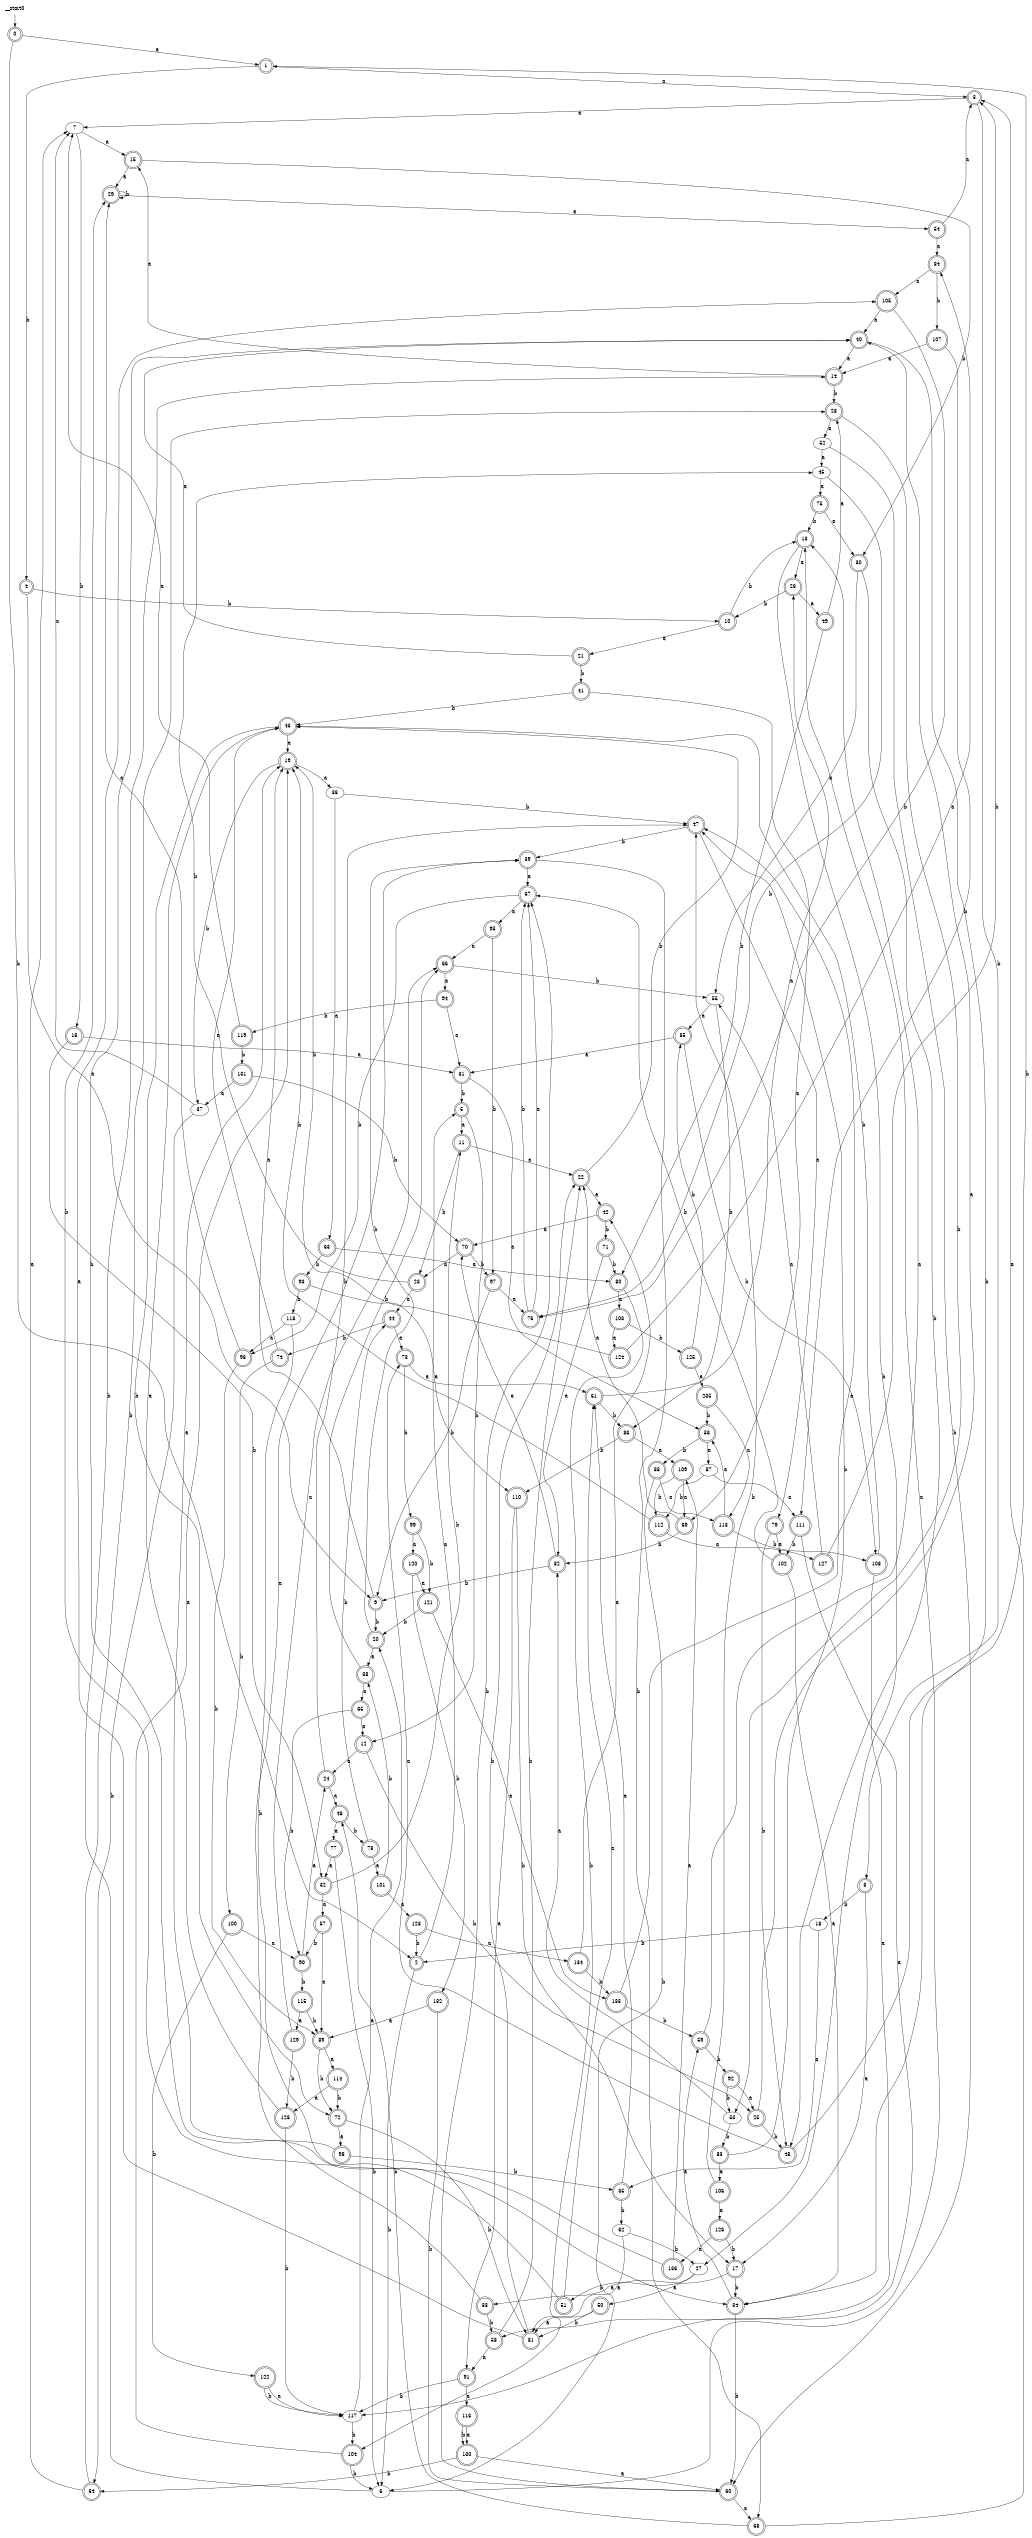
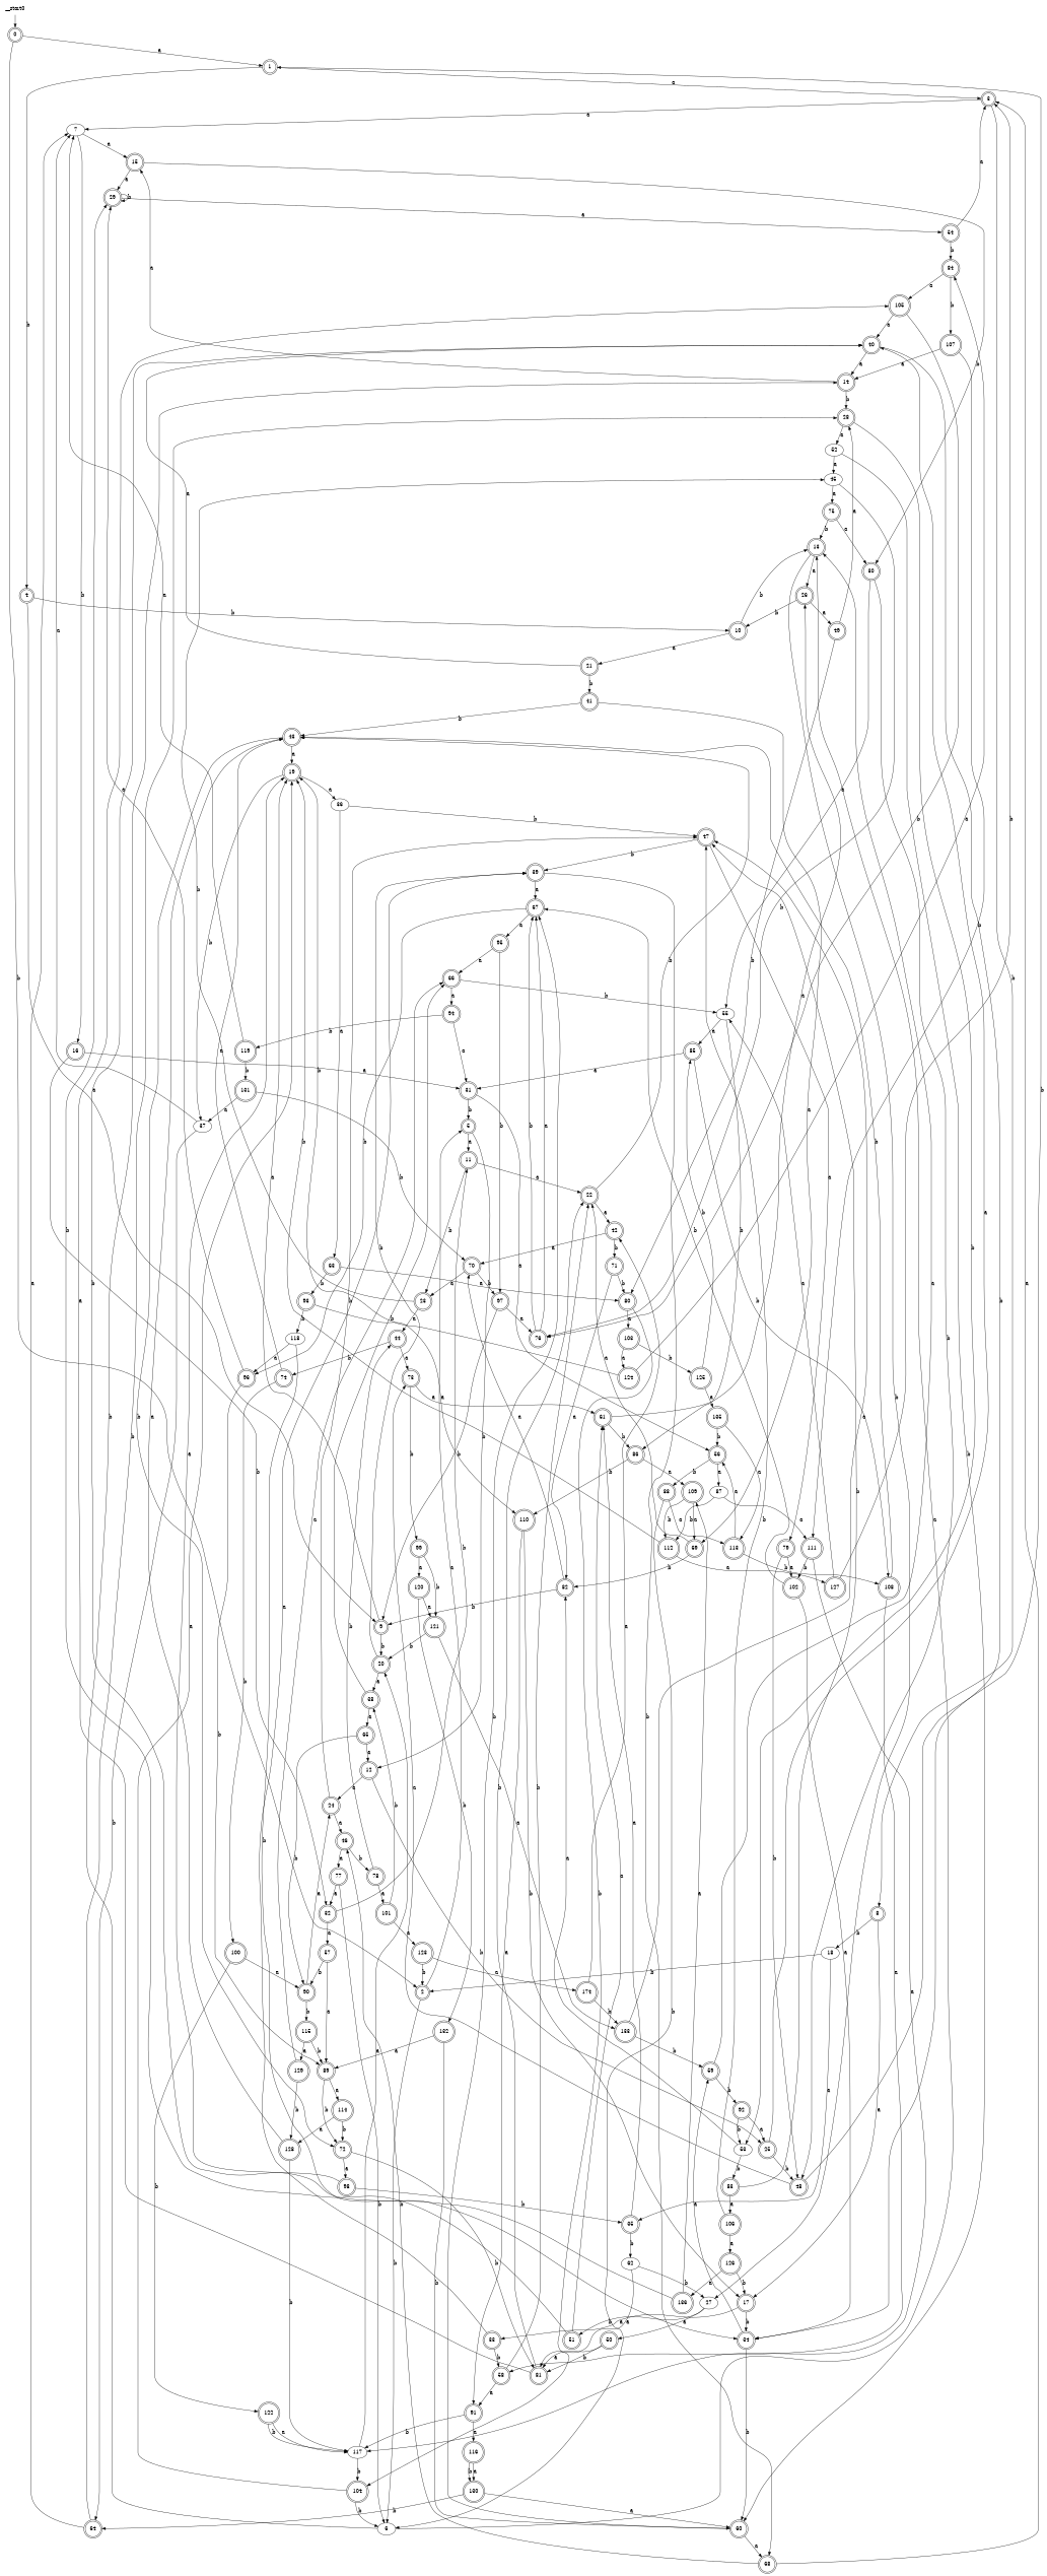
  digraph {
    node [shape=doublecircle]
    __start0 [shape=none]
    0
    1
    2
    3
    4
    5
    6 [shape=""]
    7 [shape=""]
    8
    9
    10
    11
    12
    13
    14
    15
    16
    17
    18 [shape=""]
    19
    20
    21
    22
    23
    24
    25
    26
    27 [shape=""]
    28
    29
    30
    31
    32
    33
    34
    35
    36 [shape=""]
    37 [shape=""]
    38
    39
    40
    41
    42
    43
    44
    45 [shape=""]
    46
    47
    48
    49
    50
    51
    52 [shape=""]
    53 [shape=""]
    54
    55 [shape=""]
    56
    57
    58
    59
    60
    61
    62 [shape=""]
    63
    64
    65
    66
    67
    68
    69
    70
    71
    72
    73
    74
    75
    76
    77
    78
    79
    80
    81
    82
    83
    84
    85
    86
    87 [shape=ellipse]
    88
    89
    90
    91
    92
    93
    94
    95
    96
    97
    98
    99
    100
    101
    102
    103
    104
    105
    106
    107
    108
    109
    110
    111
    112
    113
    114
    115
    116
    117 [shape=ellipse]
    118 [shape=""]
    119
    120
    121
    122
    123
    124
    125
    126
    127
    128
    129
    130
    131
    132
    133
-   134
-   135 [label=235]
+   134 [label=174]
+   135
    136
    __start0 -> 0
    0 -> 1 [label=a]
    0 -> 2 [label=b]
    1 -> 3 [label=a]
    1 -> 4 [label=b]
    2 -> 5 [label=a]
    2 -> 6 [label=b]
    3 -> 7 [label=a]
    3 -> 8 [label=b]
    4 -> 9 [label=a]
    4 -> 10 [label=b]
    5 -> 11 [label=a]
    5 -> 12 [label=b]
    6 -> 13 [label=a]
    6 -> 14 [label=b]
    7 -> 15 [label=a]
    7 -> 16 [label=b]
    8 -> 17 [label=a]
    8 -> 18 [label=b]
    9 -> 19 [label=a]
    9 -> 20 [label=b]
    10 -> 13 [label=b]
    10 -> 21 [label=a]
    11 -> 22 [label=a]
    11 -> 23 [label=b]
    12 -> 24 [label=a]
    12 -> 25 [label=b]
    13 -> 26 [label=a]
    13 -> 27 [label=b]
    14 -> 15 [label=a]
    14 -> 28 [label=b]
    15 -> 29 [label=a]
    15 -> 30 [label=b]
    16 -> 31 [label=a]
    16 -> 32 [label=b]
    17 -> 33 [label=a]
    17 -> 34 [label=b]
    18 -> 2 [label=b]
    18 -> 35 [label=a]
    19 -> 36 [label=a]
    19 -> 37 [label=b]
    20 -> 38 [label=a]
    20 -> 39 [label=b]
    21 -> 40 [label=a]
    21 -> 41 [label=b]
    22 -> 42 [label=a]
    22 -> 43 [label=b]
    23 -> 44 [label=a]
    23 -> 45 [label=b]
    24 -> 46 [label=a]
    24 -> 47 [label=b]
    25 -> 40 [label=a]
    25 -> 48 [label=b]
    26 -> 10 [label=b]
    26 -> 49 [label=a]
    27 -> 50 [label=a]
    27 -> 51 [label=b]
    28 -> 52 [label=a]
    28 -> 53 [label=b]
    29 -> 29 [label=b]
    29 -> 54 [label=a]
    30 -> 48 [label=b]
    30 -> 55 [label=a]
    31 -> 5 [label=b]
    31 -> 56 [label=a]
    32 -> 11 [label=b]
    32 -> 57 [label=a]
    33 -> 39 [label=a]
    33 -> 58 [label=b]
    34 -> 59 [label=a]
    34 -> 60 [label=b]
    35 -> 61 [label=a]
    35 -> 62 [label=b]
    36 -> 47 [label=b]
    36 -> 63 [label=a]
    37 -> 7 [label=a]
    37 -> 64 [label=b]
    38 -> 65 [label=a]
    38 -> 66 [label=b]
    39 -> 67 [label=a]
    39 -> 68 [label=b]
    40 -> 14 [label=a]
    40 -> 34 [label=b]
    41 -> 43 [label=b]
    41 -> 69 [label=a]
    42 -> 70 [label=a]
    42 -> 71 [label=b]
    43 -> 19 [label=a]
    43 -> 72 [label=b]
    44 -> 73 [label=a]
    44 -> 74 [label=b]
    45 -> 75 [label=a]
    45 -> 76 [label=b]
    46 -> 77 [label=a]
    46 -> 78 [label=b]
    47 -> 39 [label=b]
    47 -> 79 [label=a]
    48 -> 1 [label=b]
    48 -> 73 [label=a]
    49 -> 28 [label=a]
    49 -> 80 [label=b]
    50 -> 81 [label=a]
    50 -> 81 [label=b]
    51 -> 29 [label=b]
    51 -> 61 [label=a]
    52 -> 45 [label=a]
    52 -> 60 [label=b]
    53 -> 82 [label=a]
    53 -> 83 [label=b]
    54 -> 3 [label=a]
-   54 -> 84 [label=a]
+   54 -> 84 [label=b]
    55 -> 85 [label=a]
    55 -> 86 [label=b]
    56 -> 87 [label=a]
    56 -> 88 [label=b]
    57 -> 89 [label=a]
    57 -> 90 [label=b]
    58 -> 22 [label=b]
    58 -> 91 [label=a]
    59 -> 13 [label=a]
    59 -> 92 [label=b]
    60 -> 67 [label=b]
    60 -> 68 [label=a]
    61 -> 26 [label=a]
    61 -> 86 [label=b]
    62 -> 27 [label=b]
    62 -> 81 [label=a]
    63 -> 80 [label=a]
    63 -> 93 [label=b]
    64 -> 7 [label=a]
    64 -> 28 [label=b]
    65 -> 12 [label=a]
    65 -> 90 [label=b]
    66 -> 55 [label=b]
    66 -> 94 [label=a]
    67 -> 95 [label=a]
    67 -> 96 [label=b]
    68 -> 3 [label=a]
    68 -> 46 [label=b]
    69 -> 22 [label=a]
    69 -> 82 [label=b]
    70 -> 23 [label=a]
    70 -> 97 [label=b]
    71 -> 80 [label=b]
    71 -> 82 [label=a]
    72 -> 81 [label=b]
    72 -> 98 [label=a]
    73 -> 61 [label=a]
    73 -> 99 [label=b]
    74 -> 43 [label=a]
    74 -> 100 [label=b]
    75 -> 13 [label=b]
    75 -> 30 [label=a]
    76 -> 67 [label=a]
    76 -> 67 [label=b]
    77 -> 6 [label=b]
    77 -> 32 [label=a]
    78 -> 44 [label=b]
    78 -> 101 [label=a]
    79 -> 48 [label=b]
    79 -> 102 [label=a]
    80 -> 103 [label=a]
    80 -> 104 [label=b]
    81 -> 22 [label=b]
    81 -> 105 [label=a]
    82 -> 9 [label=b]
    82 -> 70 [label=a]
    83 -> 47 [label=b]
    83 -> 106 [label=a]
    84 -> 105 [label=a]
    84 -> 107 [label=b]
    85 -> 31 [label=a]
    85 -> 108 [label=b]
    86 -> 109 [label=a]
    86 -> 110 [label=b]
    87 -> 111 [label=a]
    87 -> 112 [label=b]
    88 -> 6 [label=b]
    88 -> 113 [label=a]
    89 -> 72 [label=b]
    89 -> 114 [label=a]
    90 -> 24 [label=a]
    90 -> 115 [label=b]
    91 -> 116 [label=a]
    91 -> 117 [label=b]
    92 -> 25 [label=a]
    92 -> 53 [label=b]
    93 -> 110 [label=a]
    93 -> 118 [label=b]
    94 -> 31 [label=a]
    94 -> 119 [label=b]
    95 -> 66 [label=a]
    95 -> 97 [label=b]
    96 -> 29 [label=a]
    96 -> 89 [label=b]
    97 -> 9 [label=b]
    97 -> 76 [label=a]
    98 -> 19 [label=a]
    98 -> 35 [label=b]
    99 -> 120 [label=a]
    99 -> 121 [label=b]
    100 -> 90 [label=a]
    100 -> 122 [label=b]
    101 -> 38 [label=b]
    101 -> 123 [label=a]
    102 -> 34 [label=a]
    102 -> 67 [label=b]
    103 -> 124 [label=a]
    103 -> 125 [label=b]
    104 -> 6 [label=b]
    104 -> 19 [label=a]
    105 -> 40 [label=a]
    105 -> 76 [label=b]
    106 -> 47 [label=b]
    106 -> 126 [label=a]
    107 -> 14 [label=a]
    107 -> 111 [label=b]
    108 -> 43 [label=b]
    108 -> 58 [label=a]
    109 -> 69 [label=a]
    109 -> 112 [label=b]
    110 -> 17 [label=b]
    110 -> 91 [label=a]
    111 -> 102 [label=b]
    111 -> 117 [label=a]
    112 -> 19 [label=b]
    112 -> 127 [label=a]
    113 -> 56 [label=a]
    113 -> 108 [label=b]
    114 -> 72 [label=b]
    114 -> 128 [label=a]
    115 -> 89 [label=b]
    115 -> 129 [label=a]
    116 -> 130 [label=a]
    116 -> 130 [label=b]
    117 -> 20 [label=a]
    117 -> 104 [label=b]
    118 -> 34 [label=b]
    118 -> 96 [label=a]
    119 -> 7 [label=a]
    119 -> 131 [label=b]
    120 -> 121 [label=a]
    120 -> 132 [label=b]
    121 -> 20 [label=b]
    121 -> 133 [label=a]
    122 -> 117 [label=a]
    122 -> 117 [label=b]
    123 -> 2 [label=b]
    123 -> 134 [label=a]
    124 -> 19 [label=b]
    124 -> 84 [label=a]
    125 -> 85 [label=b]
    125 -> 135 [label=a]
    126 -> 17 [label=b]
    126 -> 136 [label=a]
    127 -> 3 [label=b]
    127 -> 55 [label=a]
    128 -> 43 [label=a]
    128 -> 117 [label=b]
    129 -> 66 [label=a]
    129 -> 128 [label=b]
    130 -> 60 [label=a]
    130 -> 64 [label=b]
    131 -> 37 [label=a]
    131 -> 70 [label=b]
    132 -> 60 [label=b]
    132 -> 89 [label=a]
    133 -> 47 [label=a]
    133 -> 59 [label=b]
    134 -> 42 [label=a]
    134 -> 133 [label=b]
    135 -> 56 [label=b]
    135 -> 113 [label=a]
    136 -> 40 [label=b]
    136 -> 109 [label=a]
  }
